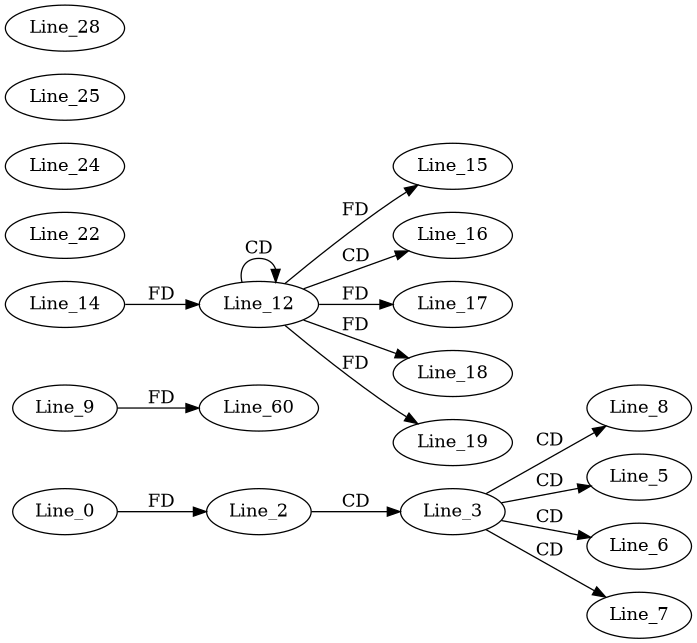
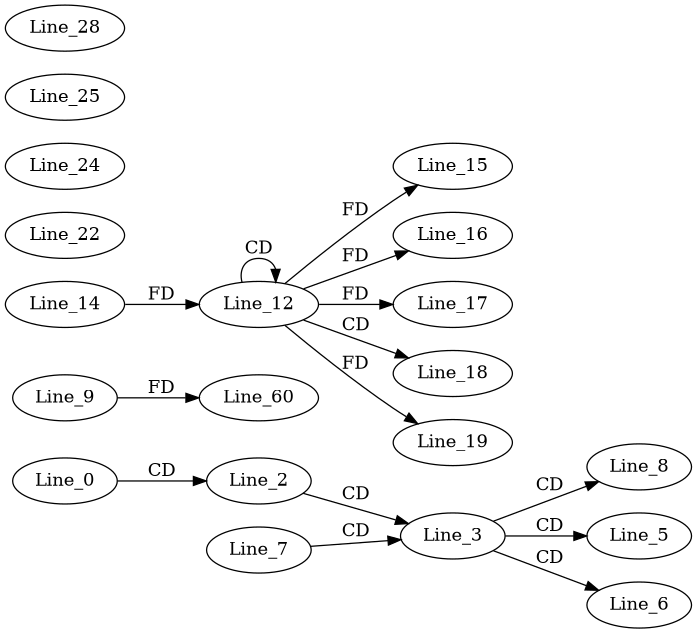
  digraph {
    rankdir=LR
    Line_0
    Line_2
    Line_3
    n4 [label=Line_8]
    Line_5
    Line_6
    Line_7
    n8 [label=Line_60]
    Line_9
    Line_12
    Line_15
    Line_16
    Line_17
    Line_18
    Line_19
    Line_14
    Line_22
    Line_24
    Line_25
    Line_28
-   Line_0 -> Line_2 [label=FD]
+   Line_0 -> Line_2 [label=CD]
    Line_2 -> Line_3 [label=CD]
    Line_3 -> n4 [label=CD]
    Line_3 -> Line_5 [label=CD]
    Line_3 -> Line_6 [label=CD]
-   Line_3 -> Line_7 [label=CD]
+   Line_7 -> Line_3 [label=CD]
    Line_9 -> n8 [label=FD]
    Line_12 -> Line_12 [label=CD]
    Line_12 -> Line_15 [label=FD]
-   Line_12 -> Line_16 [label=CD]
+   Line_12 -> Line_16 [label=FD]
    Line_12 -> Line_17 [label=FD]
-   Line_12 -> Line_18 [label=FD]
+   Line_12 -> Line_18 [label=CD]
    Line_12 -> Line_19 [label=FD]
    Line_14 -> Line_12 [label=FD]
  }
